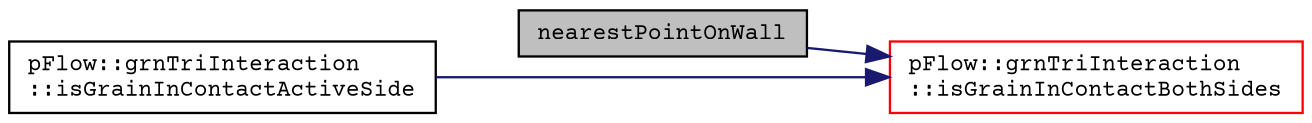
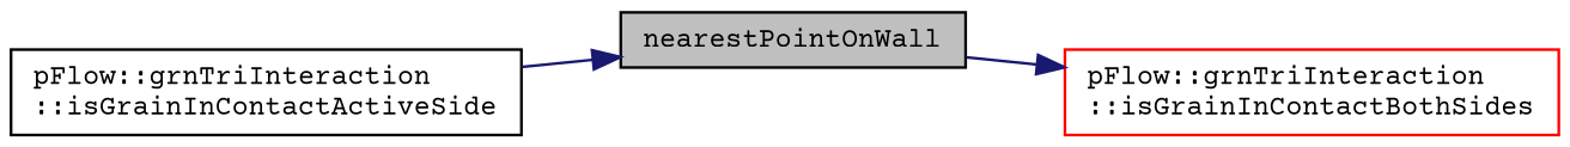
  digraph {
    fontname="Courier Prime"
    rankdir=RL
    node [color=black fillcolor=white fontname="Courier Prime" fontsize=10 shape=record style=filled]
    edge [color=midnightblue dir=back fontname="Courier Prime" fontsize=10 labelfontname=Helvetica labelfontsize=10 style=solid]
    n1 [fillcolor=grey75 fontcolor=black height=0.2 label=nearestPointOnWall width=0.4]
    n2 [height=0.2 label="pFlow::grnTriInteraction\l::isGrainInContactActiveSide" width=0.4]
    n3 [color=red height=0.2 label="pFlow::grnTriInteraction\l::isGrainInContactBothSides" width=0.4]
-   n3 -> n2
+   n1 -> n2
    n3 -> n1
  }
